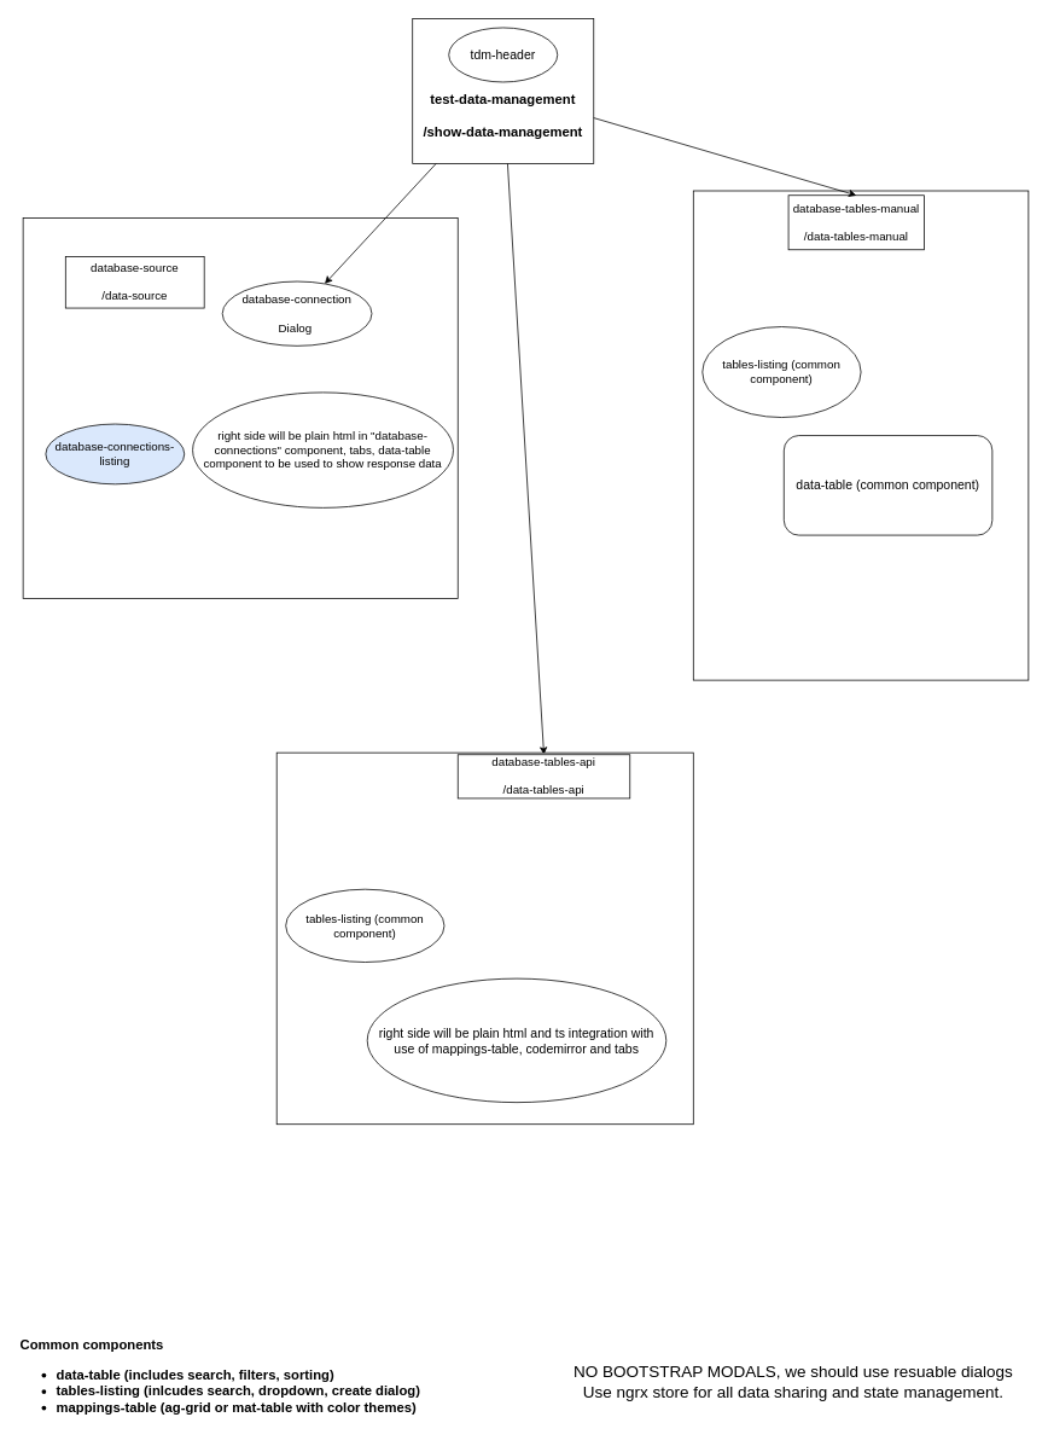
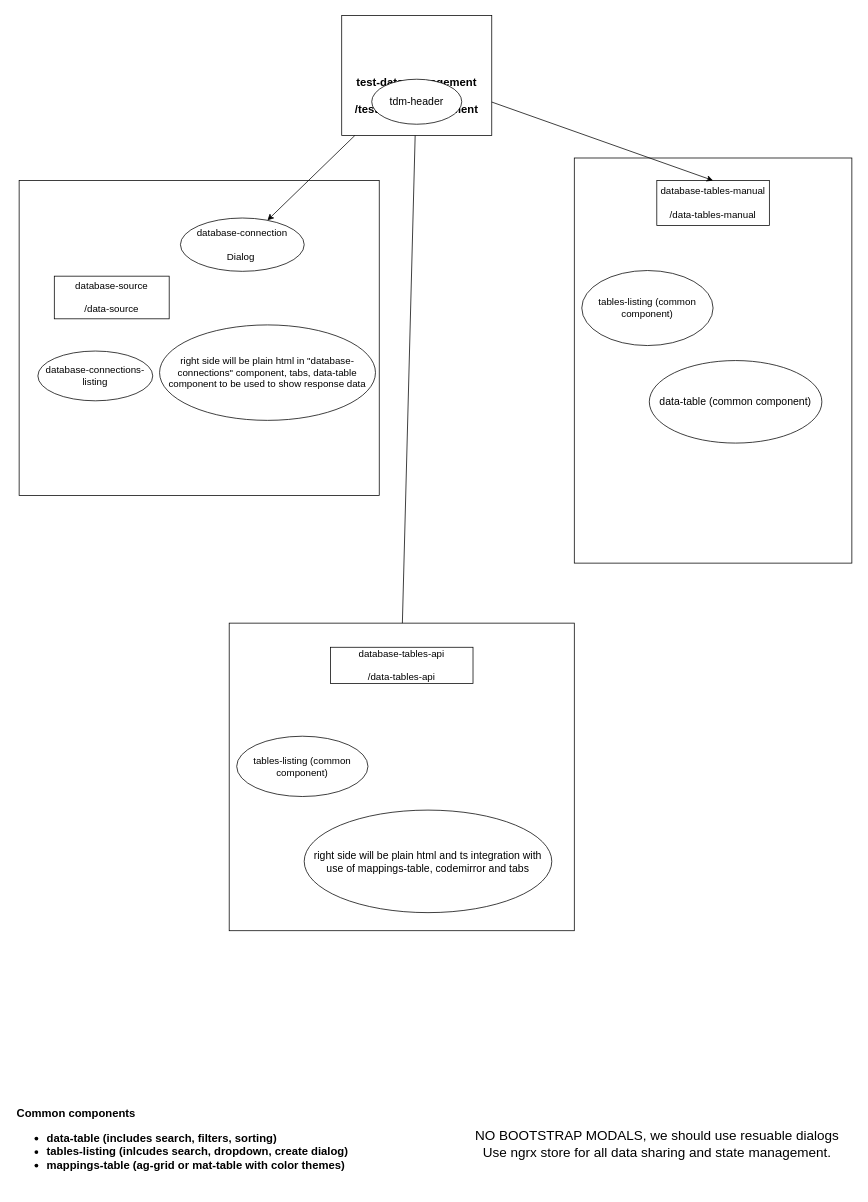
  <mxCell id="0" />
  <mxCell id="1" parent="0" />
  <mxCell id="2" value="" style="rounded=0;whiteSpace=wrap;html=1;fontSize=14;" vertex="1" parent="1"><mxGeometry x="765" y="210" width="370" height="540" as="geometry" /></mxCell>
  <mxCell id="3" value="" style="rounded=0;whiteSpace=wrap;html=1;fontSize=13;" vertex="1" parent="1"><mxGeometry x="25" y="240" width="480" height="420" as="geometry" /></mxCell>
- <mxCell id="4" value="&lt;font style=&quot;font-size: 15px&quot;&gt;&lt;b&gt;&lt;br&gt;&lt;br&gt;&lt;br&gt;test-data-management&lt;br&gt;&lt;br&gt;/show-data-management&lt;br&gt;&lt;/b&gt;&lt;/font&gt;" style="rounded=0;whiteSpace=wrap;html=1;fontSize=13;" vertex="1" parent="1"><mxGeometry x="455" y="20" width="200" height="160" as="geometry" /></mxCell>
+ <mxCell id="4" value="&lt;font style=&quot;font-size: 15px&quot;&gt;&lt;b&gt;&lt;br&gt;&lt;br&gt;&lt;br&gt;test-data-management&lt;br&gt;&lt;br&gt;/test-data-management&lt;br&gt;&lt;/b&gt;&lt;/font&gt;" style="rounded=0;whiteSpace=wrap;html=1;fontSize=13;" vertex="1" parent="1"><mxGeometry x="455" y="20" width="200" height="160" as="geometry" /></mxCell>
  <mxCell id="5" value="" style="endArrow=classic;html=1;rounded=0;fontSize=13;" edge="1" parent="1" source="4" target="12"><mxGeometry width="50" height="50" relative="1" as="geometry"><mxPoint x="465" y="410" as="sourcePoint" /><mxPoint x="515" y="360" as="targetPoint" /></mxGeometry></mxCell>
- <mxCell id="6" value="database-tables-manual&lt;br style=&quot;font-size: 13px;&quot;&gt;&lt;br style=&quot;font-size: 13px;&quot;&gt;/data-tables-manual" style="rounded=0;whiteSpace=wrap;html=1;fontSize=13;" vertex="1" parent="1"><mxGeometry x="870" y="215" width="150" height="60" as="geometry" /></mxCell>
+ <mxCell id="6" value="database-tables-manual&lt;br style=&quot;font-size: 13px;&quot;&gt;&lt;br style=&quot;font-size: 13px;&quot;&gt;/data-tables-manual" style="rounded=0;whiteSpace=wrap;html=1;fontSize=13;" vertex="1" parent="1"><mxGeometry x="875" y="240" width="150" height="60" as="geometry" /></mxCell>
  <mxCell id="7" value="" style="endArrow=classic;html=1;rounded=0;entryX=0.5;entryY=0;entryDx=0;entryDy=0;fontSize=13;" edge="1" parent="1" source="4" target="17"><mxGeometry width="50" height="50" relative="1" as="geometry"><mxPoint x="370.779" y="210" as="sourcePoint" /><mxPoint x="204.96" y="280" as="targetPoint" /></mxGeometry></mxCell>
  <mxCell id="8" value="" style="endArrow=classic;html=1;rounded=0;entryX=0.5;entryY=0;entryDx=0;entryDy=0;fontSize=13;" edge="1" parent="1" source="4" target="6"><mxGeometry width="50" height="50" relative="1" as="geometry"><mxPoint x="474.997" y="200" as="sourcePoint" /><mxPoint x="486.05" y="270" as="targetPoint" /></mxGeometry></mxCell>
  <mxCell id="9" value="&lt;b style=&quot;font-size: 15px;&quot;&gt;Common components&lt;br style=&quot;font-size: 15px;&quot;&gt;&lt;ul style=&quot;font-size: 15px;&quot;&gt;&lt;li style=&quot;font-size: 15px;&quot;&gt;data-table (includes search, filters, sorting)&lt;/li&gt;&lt;li style=&quot;font-size: 15px;&quot;&gt;tables-listing (inlcudes search, dropdown, create dialog)&lt;/li&gt;&lt;li style=&quot;font-size: 15px;&quot;&gt;mappings-table (ag-grid or mat-table with color themes)&lt;/li&gt;&lt;/ul&gt;&lt;/b&gt;" style="text;html=1;align=left;verticalAlign=middle;resizable=0;points=[];autosize=1;strokeColor=none;fillColor=none;fontSize=15;" vertex="1" parent="1"><mxGeometry x="20" y="1470" width="460" height="110" as="geometry" /></mxCell>
  <mxCell id="10" value="" style="group;fontSize=13;" vertex="1" connectable="0" parent="1"><mxGeometry x="50" y="282.5" width="450" height="317.5" as="geometry" /></mxCell>
- <mxCell id="11" value="database-source&lt;br style=&quot;font-size: 13px&quot;&gt;&lt;br style=&quot;font-size: 13px&quot;&gt;/data-source" style="rounded=0;whiteSpace=wrap;html=1;fontSize=13;" vertex="1" parent="10"><mxGeometry x="21.875" width="153.125" height="56.866" as="geometry" /></mxCell>
- <mxCell id="12" value="database-connection&lt;br style=&quot;font-size: 13px;&quot;&gt;&lt;br style=&quot;font-size: 13px;&quot;&gt;Dialog&amp;nbsp;" style="ellipse;whiteSpace=wrap;html=1;fontSize=13;" vertex="1" parent="10"><mxGeometry x="195" y="27.5" width="165" height="71.08" as="geometry" /></mxCell>
- <mxCell id="13" value="database-connections-listing" style="ellipse;whiteSpace=wrap;html=1;fontSize=13;fillColor=#dae8fc;" vertex="1" parent="10"><mxGeometry y="184.818" width="153.125" height="66.343" as="geometry" /></mxCell>
+ <mxCell id="11" value="database-source&lt;br style=&quot;font-size: 13px&quot;&gt;&lt;br style=&quot;font-size: 13px&quot;&gt;/data-source" style="rounded=0;whiteSpace=wrap;html=1;fontSize=13;" vertex="1" parent="10"><mxGeometry x="21.875" y="85" width="153.125" height="56.866" as="geometry" /></mxCell>
+ <mxCell id="12" value="database-connection&lt;br style=&quot;font-size: 13px;&quot;&gt;&lt;br style=&quot;font-size: 13px;&quot;&gt;Dialog&amp;nbsp;" style="ellipse;whiteSpace=wrap;html=1;fontSize=13;" vertex="1" parent="10"><mxGeometry x="190" y="7.5" width="165" height="71.08" as="geometry" /></mxCell>
+ <mxCell id="13" value="database-connections-listing" style="ellipse;whiteSpace=wrap;html=1;fontSize=13;" vertex="1" parent="10"><mxGeometry y="184.818" width="153.125" height="66.343" as="geometry" /></mxCell>
  <mxCell id="14" value="right side will be plain html in &quot;database-connections&quot; component, tabs, data-table component to be used to show response data" style="ellipse;whiteSpace=wrap;html=1;fontSize=13;" vertex="1" parent="10"><mxGeometry x="162.2" y="150" width="287.8" height="127.22" as="geometry" /></mxCell>
  <mxCell id="15" value="" style="group" vertex="1" connectable="0" parent="1"><mxGeometry x="305" y="830" width="460" height="410" as="geometry" /></mxCell>
  <mxCell id="16" value="" style="rounded=0;whiteSpace=wrap;html=1;fontSize=13;" vertex="1" parent="15"><mxGeometry width="460" height="410" as="geometry" /></mxCell>
- <mxCell id="17" value="database-tables-api&lt;br style=&quot;font-size: 13px;&quot;&gt;&lt;br style=&quot;font-size: 13px;&quot;&gt;/data-tables-api" style="rounded=0;whiteSpace=wrap;html=1;fontSize=13;" vertex="1" parent="15"><mxGeometry x="200" y="2.157" width="190" height="48.235" as="geometry" /></mxCell>
+ <mxCell id="17" value="database-tables-api&lt;br style=&quot;font-size: 13px;&quot;&gt;&lt;br style=&quot;font-size: 13px;&quot;&gt;/data-tables-api" style="rounded=0;whiteSpace=wrap;html=1;fontSize=13;" vertex="1" parent="15"><mxGeometry x="135" y="32.157" width="190" height="48.235" as="geometry" /></mxCell>
  <mxCell id="18" value="tables-listing (common component)" style="ellipse;whiteSpace=wrap;html=1;fontSize=13;" vertex="1" parent="15"><mxGeometry x="10" y="150.735" width="175" height="80.392" as="geometry" /></mxCell>
  <mxCell id="19" value="right side will be plain html and ts integration with use of mappings-table, codemirror and tabs&lt;br style=&quot;font-size: 14px;&quot;&gt;" style="ellipse;whiteSpace=wrap;html=1;fontSize=14;" vertex="1" parent="15"><mxGeometry x="100" y="249.216" width="330" height="136.667" as="geometry" /></mxCell>
  <mxCell id="20" value="tables-listing (common component)" style="ellipse;whiteSpace=wrap;html=1;fontSize=13;" vertex="1" parent="1"><mxGeometry x="775" y="360" width="175" height="100" as="geometry" /></mxCell>
- <mxCell id="21" value="data-table (common component)" style="whiteSpace=wrap;html=1;fontSize=14;rounded=1;" vertex="1" parent="1"><mxGeometry x="865" y="480" width="230" height="110" as="geometry" /></mxCell>
- <mxCell id="22" value="tdm-header" style="ellipse;whiteSpace=wrap;html=1;fontSize=14;" vertex="1" parent="1"><mxGeometry x="495" y="30" width="120" height="60" as="geometry" /></mxCell>
+ <mxCell id="21" value="data-table (common component)" style="ellipse;whiteSpace=wrap;html=1;fontSize=14;" vertex="1" parent="1"><mxGeometry x="865" y="480" width="230" height="110" as="geometry" /></mxCell>
+ <mxCell id="22" value="tdm-header" style="ellipse;whiteSpace=wrap;html=1;fontSize=14;" vertex="1" parent="1"><mxGeometry x="495" y="105" width="120" height="60" as="geometry" /></mxCell>
  <mxCell id="23" value="&lt;font style=&quot;font-size: 18px&quot;&gt;NO BOOTSTRAP MODALS, we should use resuable dialogs&lt;br&gt;Use ngrx store for all data sharing and state management.&lt;/font&gt;" style="text;html=1;align=center;verticalAlign=middle;resizable=0;points=[];autosize=1;strokeColor=none;fillColor=none;fontSize=15;" vertex="1" parent="1"><mxGeometry x="625" y="1505" width="500" height="40" as="geometry" /></mxCell>
